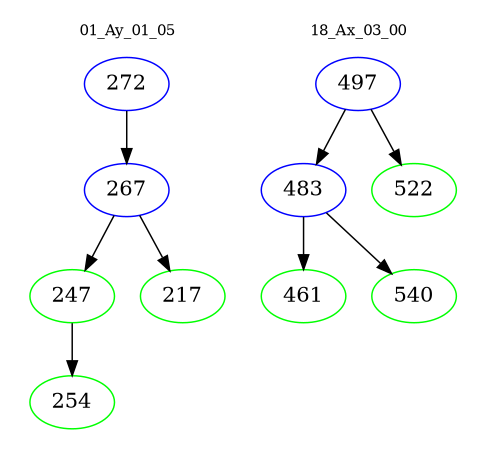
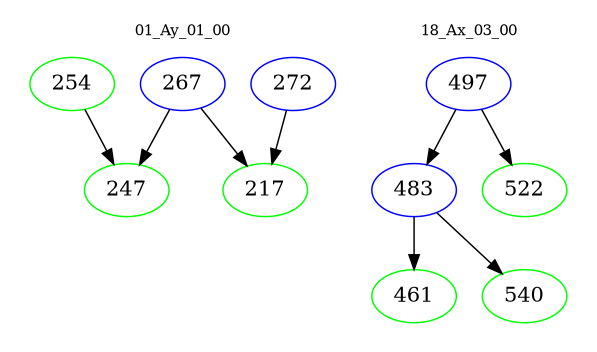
  digraph {
    node [color=green]
    edge [color=black]
    n1 [color=blue label=272]
    n2 [color=blue label=267]
    n3 [label=247]
    n4 [label=217]
    n5 [label=254]
    n6 [color=blue label=497]
    n7 [color=blue label=483]
    n8 [label=522]
    n9 [label=461]
    n10 [label=540]
    subgraph cluster_1 {
      color=white
      fontsize=10
-     label="01_Ay_01_05"
+     label="01_Ay_01_00"
      n1
      n2
      n3
      n4
      n5
    }
    subgraph cluster_2 {
      color=white
      fontsize=10
      label="18_Ax_03_00"
      n6
      n7
      n8
      n9
      n10
    }
-   n1 -> n2
+   n1 -> n4
    n2 -> n3
    n2 -> n4
-   n3 -> n5
+   n5 -> n3
    n6 -> n7
    n6 -> n8
    n7 -> n9
    n7 -> n10
  }
